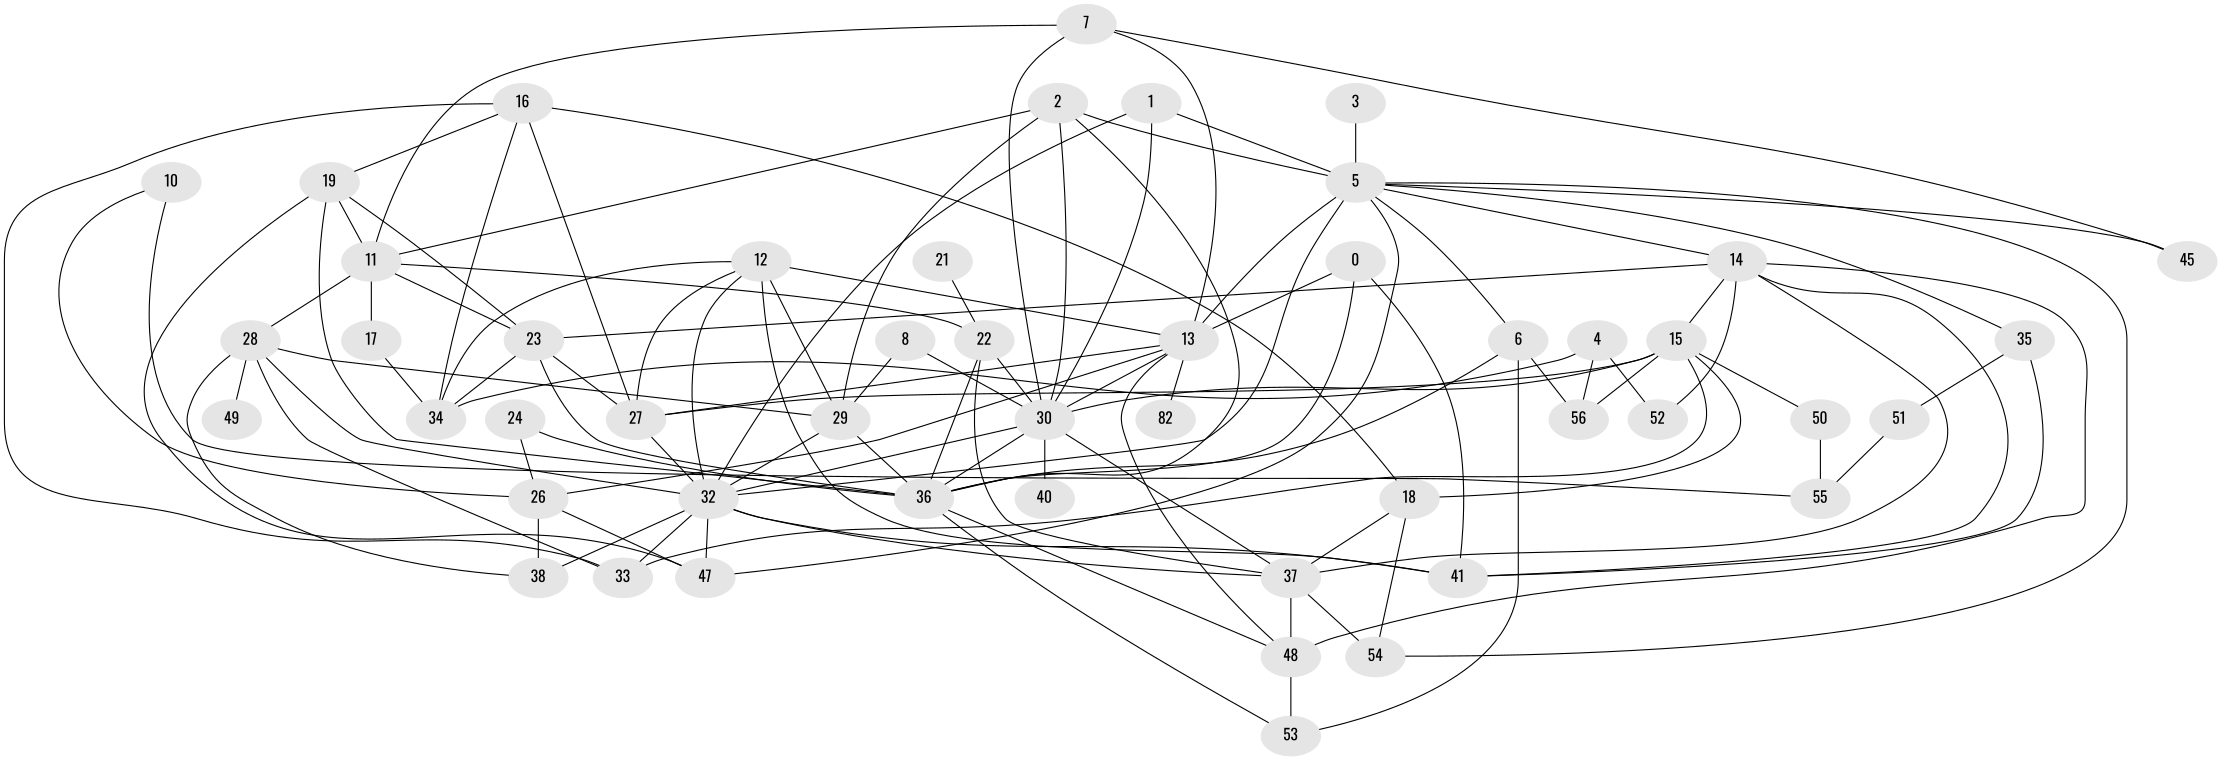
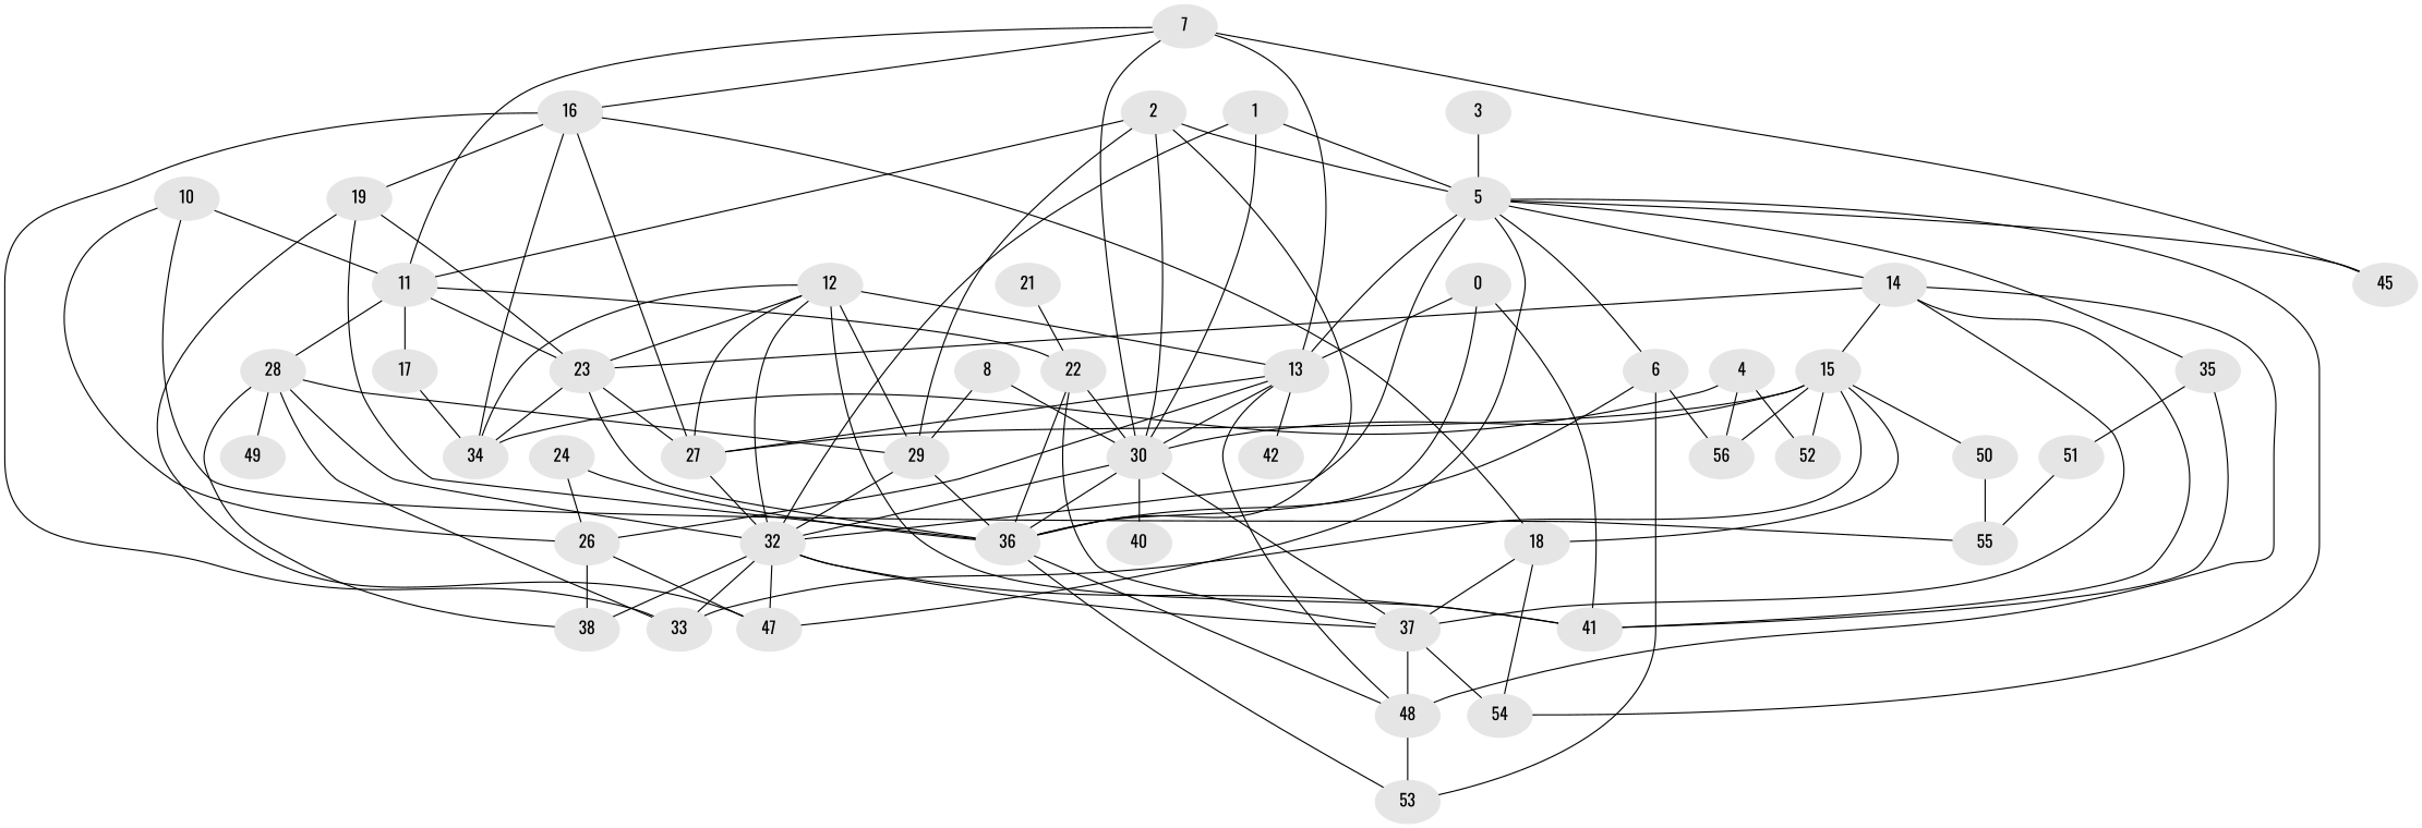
  graph {
    fontname=Oswald
    node [color=gray90 fontname=Oswald style=filled]
    edge [fontname=Oswald weight=1.0]
    1
    5
    30
    32
    6
    13
    14
    35
    45
    47
    54
    36
    37
    40
    41
    33
    38
    2
    11
    29
    17
    22
    23
    28
    53
    48
    3
    4
    34
    52
    56
    26
    27
-   42 [label=82]
+   42
    15
    51
    7
    16
    18
    19
    8
    n42 [label=0]
    10
    55
    49
    12
    50
    21
    24
    1 -- 5
    1 -- 30
    1 -- 32
    5 -- 32
    5 -- 6
    5 -- 13 [weight=2.0]
    5 -- 14
    5 -- 35
    5 -- 45
    5 -- 47
    5 -- 54
    30 -- 32
    30 -- 36
    30 -- 37 [weight=2.0]
    30 -- 40
    32 -- 47
    32 -- 37
    32 -- 41
    32 -- 33
    32 -- 38
    6 -- 36
    6 -- 53
    6 -- 56
    13 -- 30
    13 -- 48 [weight=2.0]
    13 -- 26
    13 -- 27
    13 -- 42
    14 -- 37
    14 -- 41
    14 -- 23
    14 -- 48 [weight=2.0]
    14 -- 15
    35 -- 41
    35 -- 51
    36 -- 53
    36 -- 48
    37 -- 54 [weight=2.0]
    37 -- 48 [weight=2.0]
    2 -- 5 [weight=2.0]
    2 -- 30
    2 -- 36
    2 -- 11
    2 -- 29
    11 -- 17
    11 -- 22
    11 -- 23
    11 -- 28
    29 -- 32
    29 -- 36
    17 -- 34
    22 -- 30
    22 -- 36
    22 -- 37
    23 -- 36
    23 -- 34
    23 -- 27
    28 -- 32
    28 -- 33
    28 -- 38
    28 -- 29
    28 -- 49
    48 -- 53
    3 -- 5
    4 -- 34
    4 -- 52
    4 -- 56
    26 -- 47
    26 -- 38
    27 -- 32
    15 -- 30
    15 -- 33
-   14 -- 52 [weight=2.0]
+   15 -- 52 [weight=2.0]
    15 -- 56
    15 -- 27
    15 -- 18
    15 -- 50
    51 -- 55
    7 -- 30
    7 -- 13 [weight=2.0]
    7 -- 45
    7 -- 11
+   7 -- 16
    16 -- 33
    16 -- 34
    16 -- 27
    16 -- 18
    16 -- 19
    18 -- 54
    18 -- 37
    19 -- 47
    19 -- 36
    19 -- 23
    8 -- 30
    8 -- 29
    n42 -- 13
    n42 -- 36 [weight=2.0]
    n42 -- 41
-   19 -- 11
+   10 -- 11
    10 -- 26
    10 -- 55
    12 -- 32
    12 -- 13 [weight=5.0]
    12 -- 41
    12 -- 29
+   12 -- 23
    12 -- 34
    12 -- 27
    50 -- 55
    21 -- 22
    24 -- 36
    24 -- 26
  }
